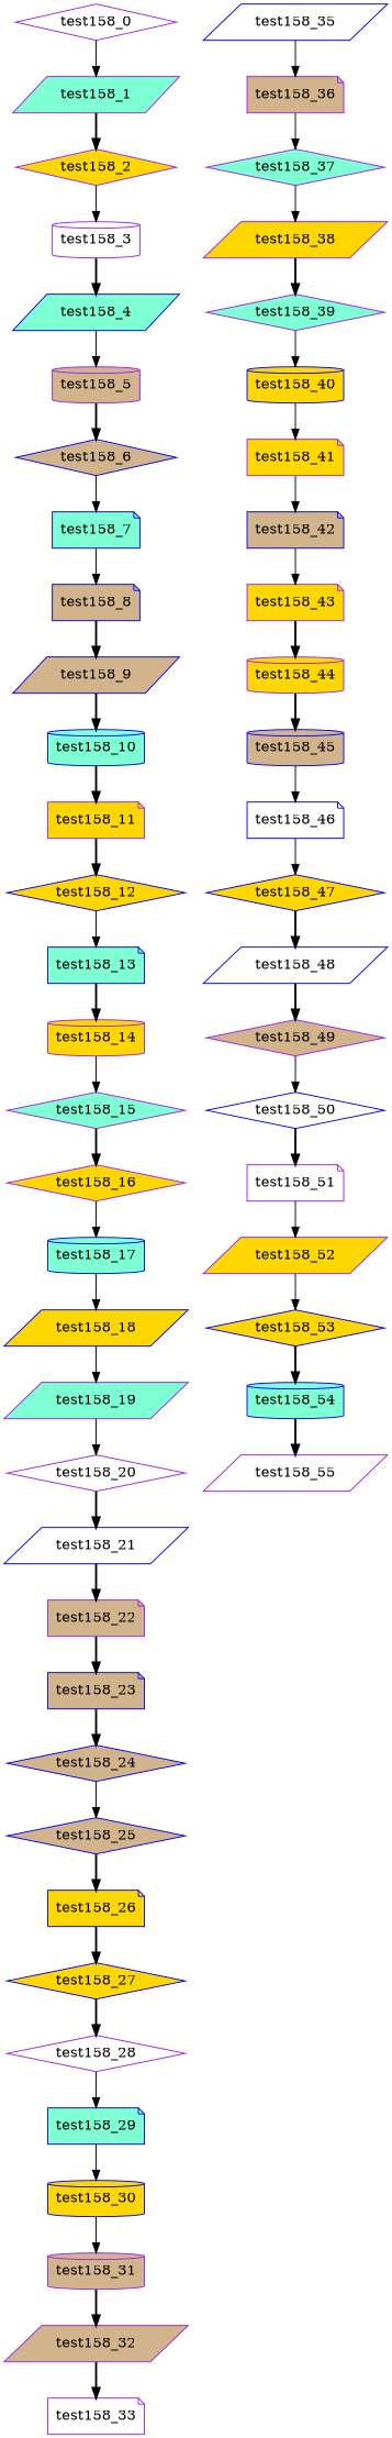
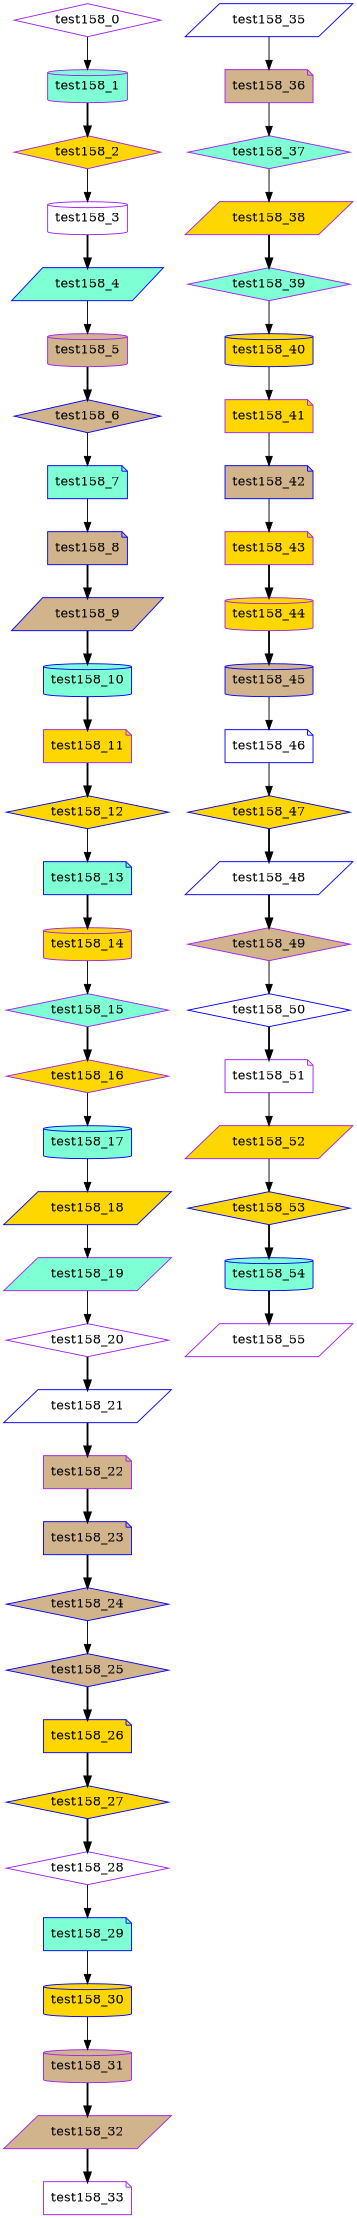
  digraph {
    node [color=blue fillcolor=gold shape=diamond style=filled]
    edge [style=solid]
    test158_0 [color=purple fillcolor=white]
-   test158_1 [color=purple fillcolor=aquamarine shape=parallelogram]
+   test158_1 [color=purple fillcolor=aquamarine shape=cylinder]
    test158_2 [color=purple]
    test158_3 [color=purple fillcolor=white shape=cylinder]
    test158_4 [fillcolor=aquamarine shape=parallelogram]
    test158_5 [color=purple fillcolor=tan shape=cylinder]
    test158_6 [fillcolor=tan]
    test158_7 [fillcolor=aquamarine shape=note]
    test158_8 [fillcolor=tan shape=note]
    test158_9 [fillcolor=tan shape=parallelogram]
    test158_10 [fillcolor=aquamarine shape=cylinder]
    test158_11 [color=purple shape=note]
    test158_12
    test158_13 [fillcolor=aquamarine shape=note]
    test158_14 [color=purple shape=cylinder]
    test158_15 [color=purple fillcolor=aquamarine]
    test158_16 [color=purple]
    test158_17 [fillcolor=aquamarine shape=cylinder]
    test158_18 [shape=parallelogram]
    test158_19 [color=purple fillcolor=aquamarine shape=parallelogram]
    test158_20 [color=purple fillcolor=white]
    test158_21 [fillcolor=white shape=parallelogram]
    test158_22 [color=purple fillcolor=tan shape=note]
    test158_23 [fillcolor=tan shape=note]
    test158_24 [fillcolor=tan]
    test158_25 [fillcolor=tan]
    test158_26 [shape=note]
    test158_27
    test158_28 [color=purple fillcolor=white]
    test158_29 [fillcolor=aquamarine shape=note]
    test158_30 [shape=cylinder]
    test158_31 [color=purple fillcolor=tan shape=cylinder]
    test158_32 [color=purple fillcolor=tan shape=parallelogram]
    test158_33 [color=purple fillcolor=white shape=note]
    test158_35 [fillcolor=white shape=parallelogram]
    test158_36 [color=purple fillcolor=tan shape=note]
    test158_37 [color=purple fillcolor=aquamarine]
    test158_38 [color=purple shape=parallelogram]
    test158_39 [color=purple fillcolor=aquamarine]
    test158_40 [shape=cylinder]
    test158_41 [color=purple shape=note]
    test158_42 [fillcolor=tan shape=note]
    test158_43 [color=purple shape=note]
    test158_44 [color=purple shape=cylinder]
    test158_45 [fillcolor=tan shape=cylinder]
    test158_46 [fillcolor=white shape=note]
    test158_47
    test158_48 [fillcolor=white shape=parallelogram]
    test158_49 [color=purple fillcolor=tan]
    test158_50 [fillcolor=white]
    test158_51 [color=purple fillcolor=white shape=note]
    test158_52 [color=purple shape=parallelogram]
    test158_53
    test158_54 [fillcolor=aquamarine shape=cylinder]
    test158_55 [color=purple fillcolor=white shape=parallelogram]
    test158_0 -> test158_1
    test158_1 -> test158_2 [style=bold]
    test158_2 -> test158_3
    test158_3 -> test158_4 [style=bold]
    test158_4 -> test158_5
    test158_5 -> test158_6 [style=bold]
    test158_6 -> test158_7
    test158_7 -> test158_8
    test158_8 -> test158_9 [style=bold]
    test158_9 -> test158_10 [style=bold]
    test158_10 -> test158_11 [style=bold]
    test158_11 -> test158_12 [style=bold]
    test158_12 -> test158_13
    test158_13 -> test158_14 [style=bold]
    test158_14 -> test158_15
    test158_15 -> test158_16 [style=bold]
    test158_16 -> test158_17
    test158_17 -> test158_18
    test158_18 -> test158_19
    test158_19 -> test158_20
    test158_20 -> test158_21 [style=bold]
    test158_21 -> test158_22 [style=bold]
    test158_22 -> test158_23 [style=bold]
    test158_23 -> test158_24 [style=bold]
    test158_24 -> test158_25
    test158_25 -> test158_26 [style=bold]
    test158_26 -> test158_27 [style=bold]
    test158_27 -> test158_28 [style=bold]
    test158_28 -> test158_29
    test158_29 -> test158_30
    test158_30 -> test158_31
    test158_31 -> test158_32 [style=bold]
    test158_32 -> test158_33 [style=bold]
    test158_35 -> test158_36
    test158_36 -> test158_37
    test158_37 -> test158_38
    test158_38 -> test158_39 [style=bold]
    test158_39 -> test158_40
    test158_40 -> test158_41
    test158_41 -> test158_42
    test158_42 -> test158_43
    test158_43 -> test158_44 [style=bold]
    test158_44 -> test158_45 [style=bold]
    test158_45 -> test158_46
    test158_46 -> test158_47
    test158_47 -> test158_48 [style=bold]
    test158_48 -> test158_49 [style=bold]
    test158_49 -> test158_50
    test158_50 -> test158_51 [style=bold]
    test158_51 -> test158_52
    test158_52 -> test158_53
    test158_53 -> test158_54 [style=bold]
    test158_54 -> test158_55 [style=bold]
  }
